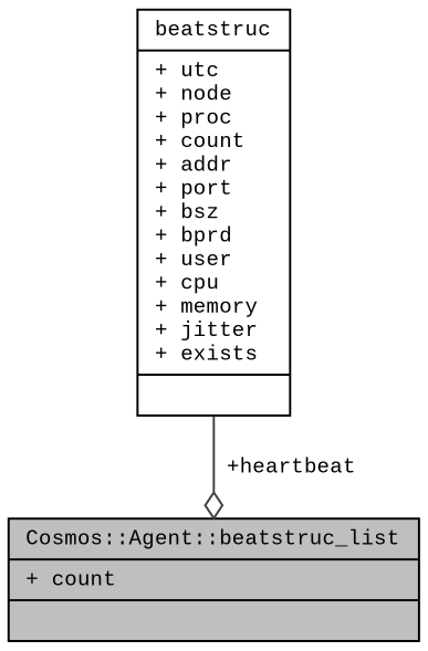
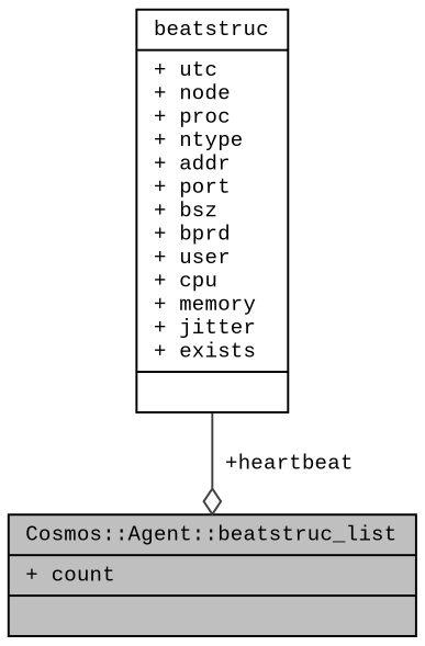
  digraph {
    fontname="Liberation Mono"
    node [color=black fontname="Liberation Mono" fontsize=10 shape=record style=filled]
    n1 [fillcolor=grey75 fontcolor=black height=0.2 label="{Cosmos::Agent::beatstruc_list\n|+ count\l|}" width=0.4]
-   n2 [fillcolor=white height=0.2 label="{beatstruc\n|+ utc\l+ node\l+ proc\l+ count\l+ addr\l+ port\l+ bsz\l+ bprd\l+ user\l+ cpu\l+ memory\l+ jitter\l+ exists\l|}" width=0.4]
+   n2 [fillcolor=white height=0.2 label="{beatstruc\n|+ utc\l+ node\l+ proc\l+ ntype\l+ addr\l+ port\l+ bsz\l+ bprd\l+ user\l+ cpu\l+ memory\l+ jitter\l+ exists\l|}" width=0.4]
    n2 -> n1 [arrowhead=odiamond color=grey25 fontname="Liberation Mono" fontsize=10 label=" +heartbeat" labelfontname=Helvetica labelfontsize=10 style=solid]
  }
